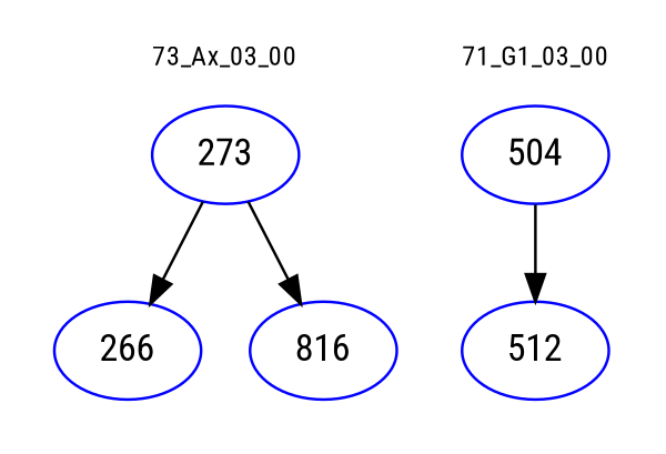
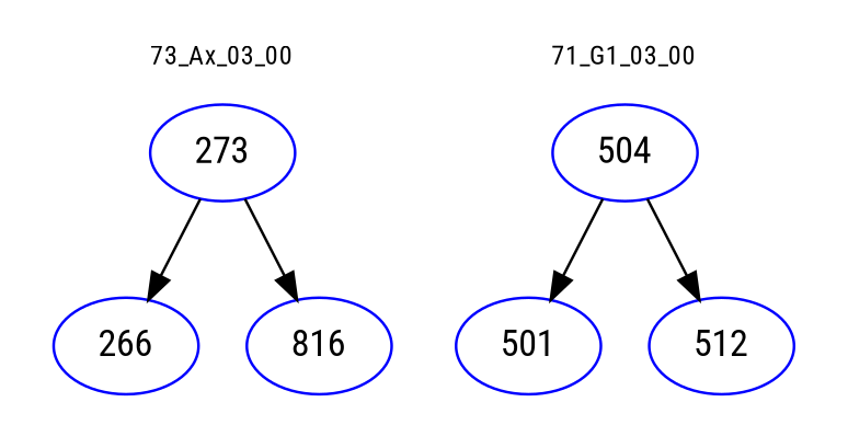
  digraph {
    fontname="Roboto Condensed"
    node [color=blue fontname="Roboto Condensed"]
    edge [color=black fontname="Roboto Condensed"]
    n1 [label=273]
    n2 [label=266]
    n3 [label=816]
    n4 [label=504]
+   n5 [label=501]
    n6 [label=512]
    subgraph cluster_1 {
      color=white
      fontsize=10
      label="73_Ax_03_00"
      n1
      n2
      n3
    }
    subgraph cluster_2 {
      color=white
      fontsize=10
      label="71_G1_03_00"
      n4
+     n5
      n6
    }
    n1 -> n2
    n1 -> n3
+   n4 -> n5
    n4 -> n6
  }
